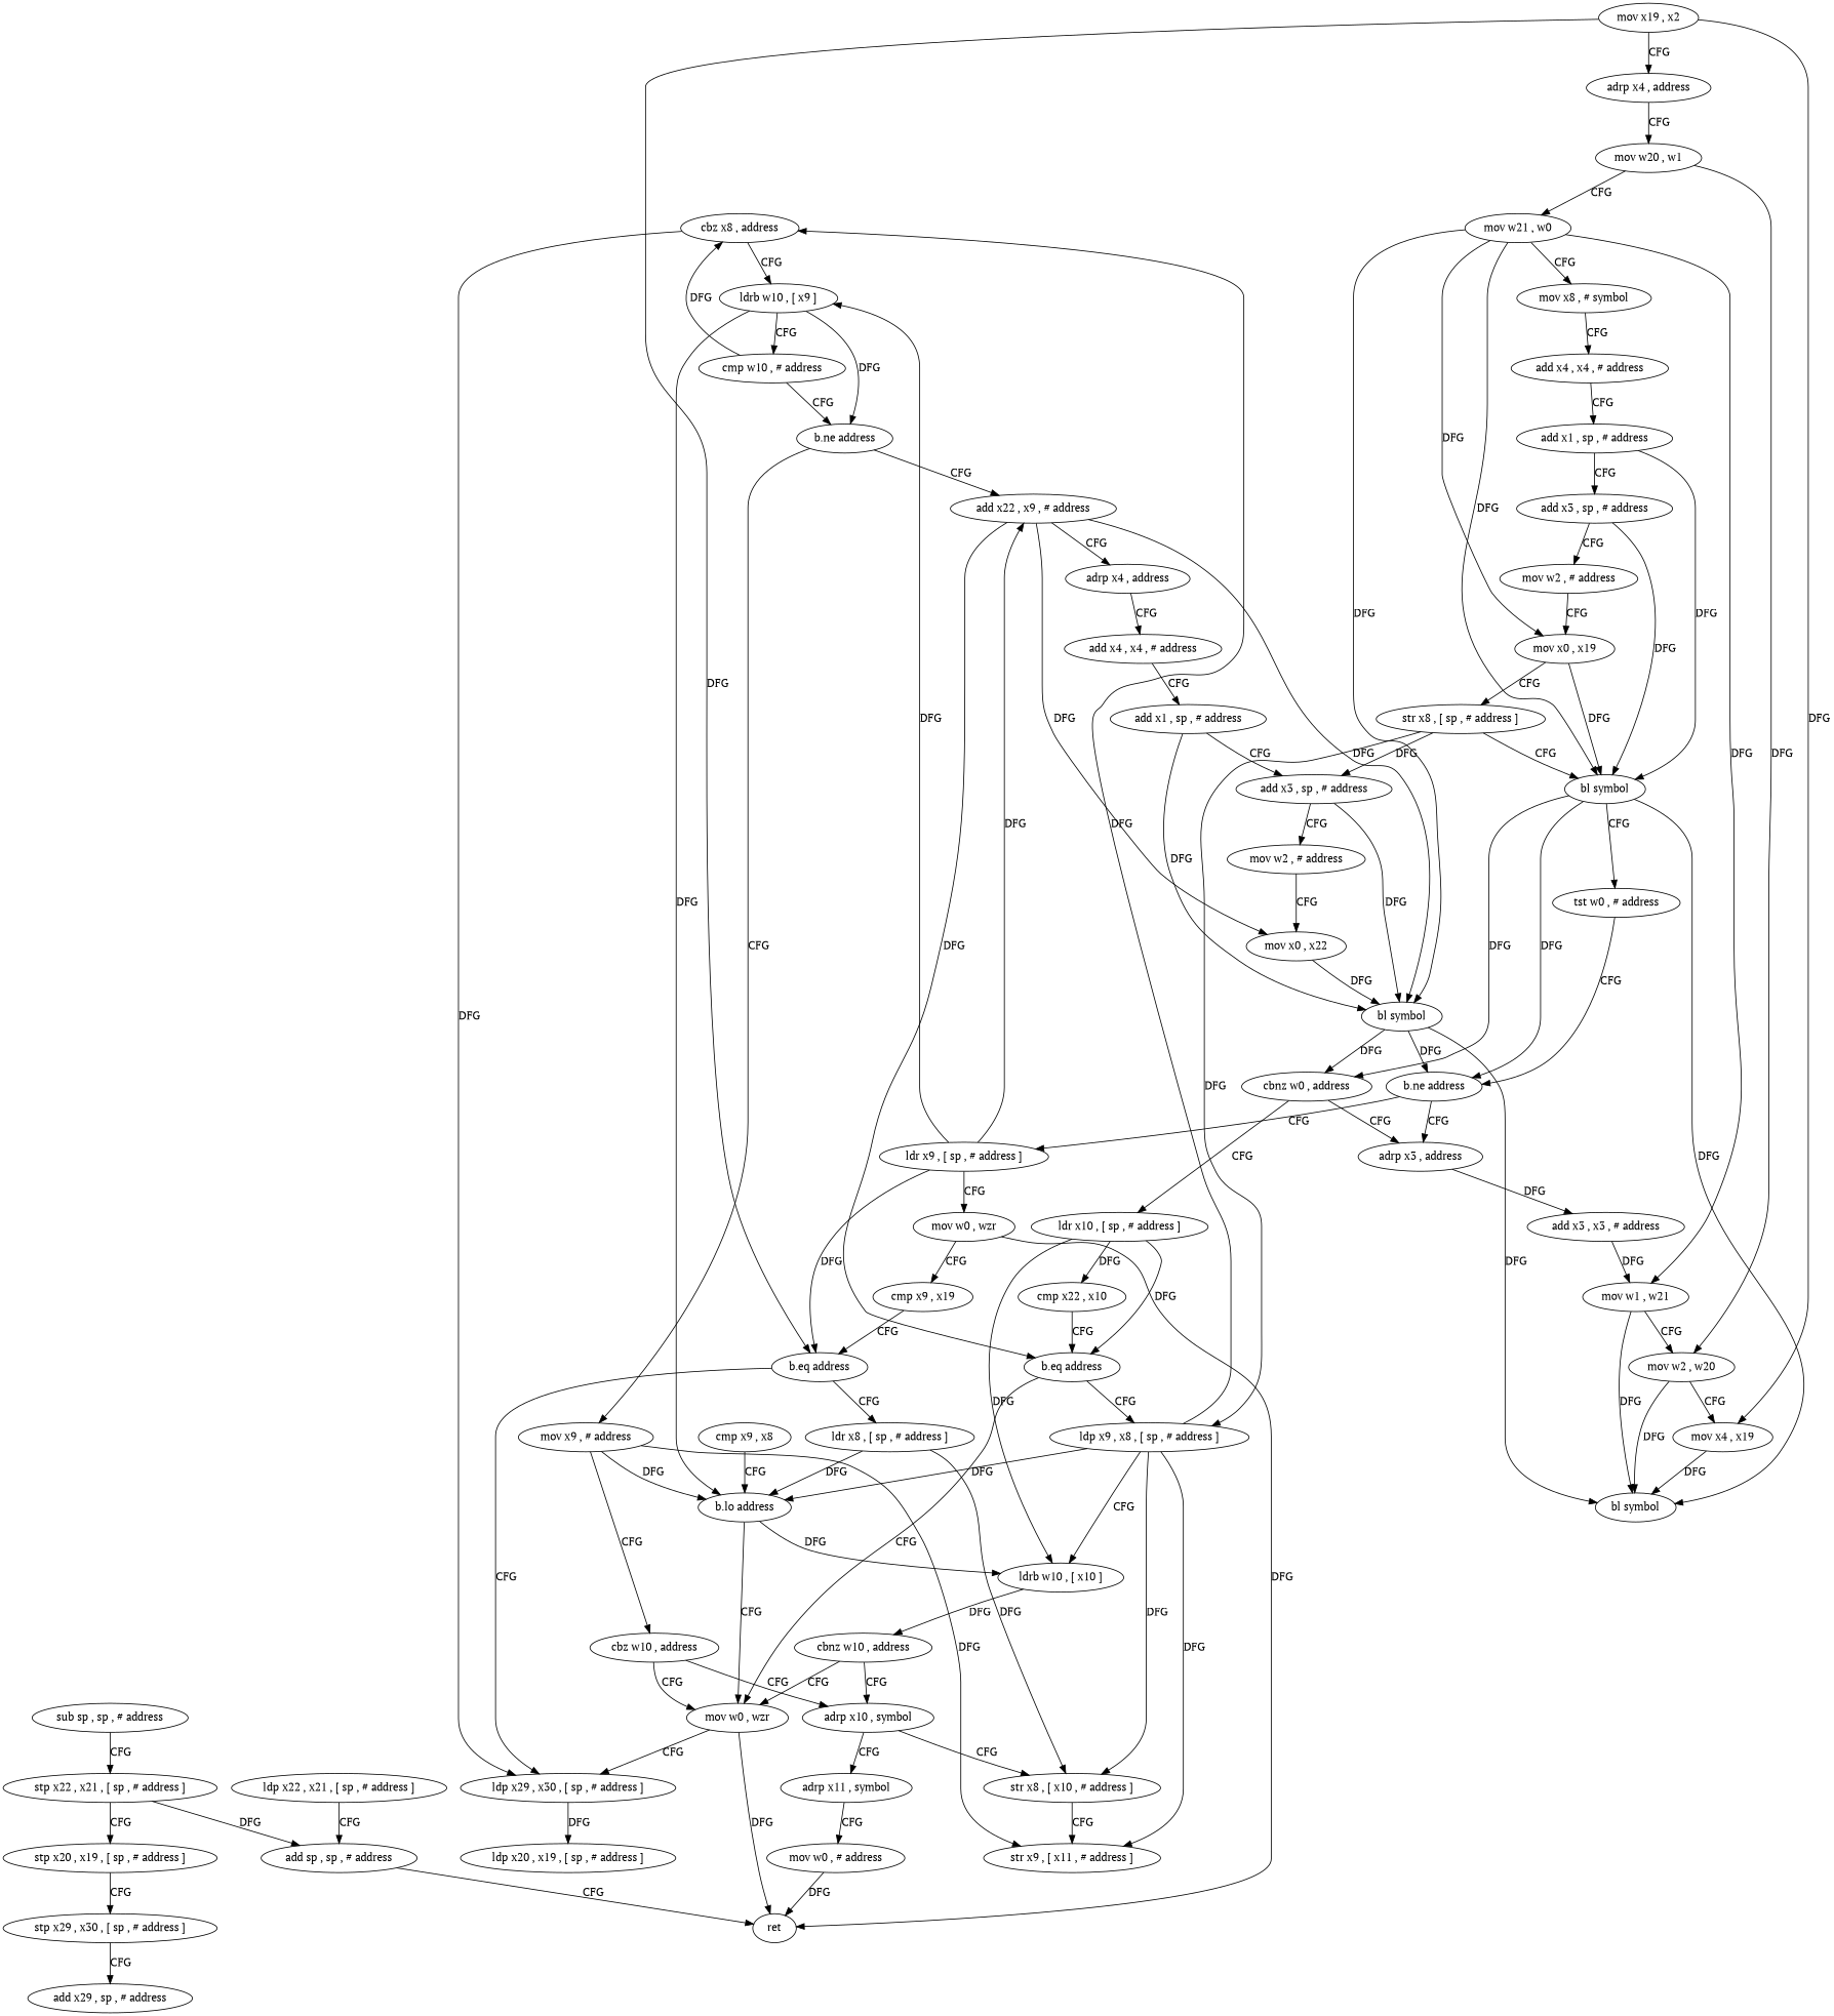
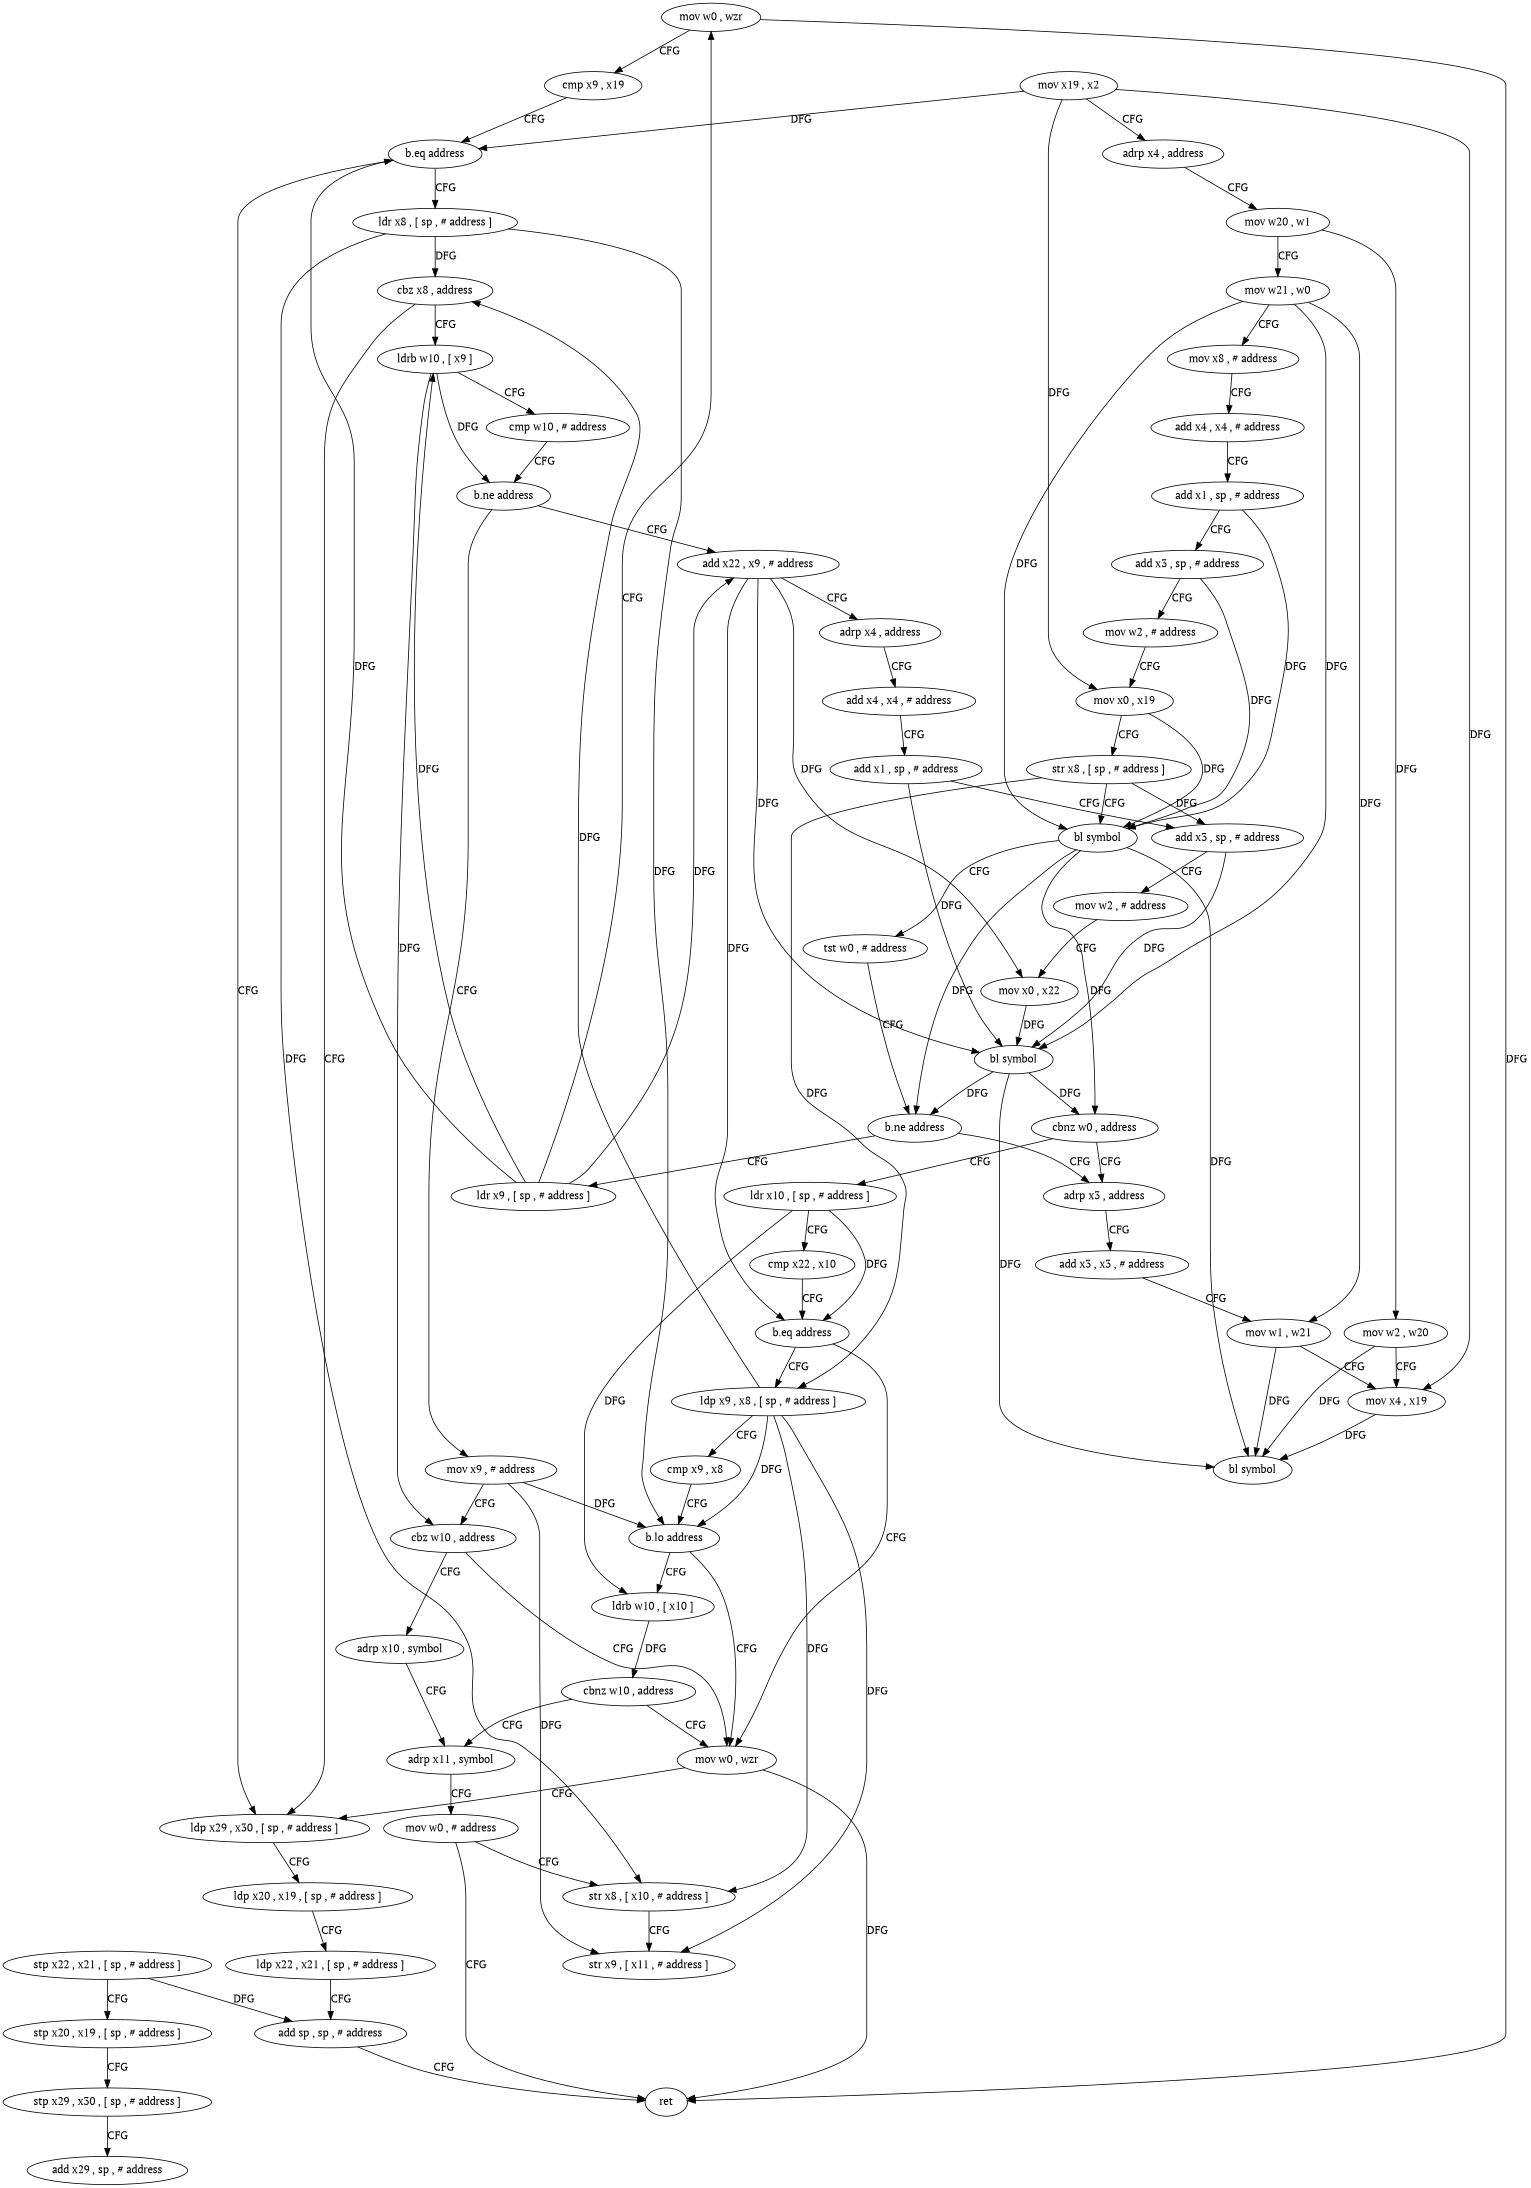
  digraph {
    fontname="PT Serif"
    node [fontname="PT Serif"]
    edge [fontname="PT Serif"]
-   n1 [label="sub sp , sp , # address"]
    n2 [label="stp x22 , x21 , [ sp , # address ]"]
    n3 [label="stp x20 , x19 , [ sp , # address ]"]
    n4 [label="add sp , sp , # address"]
    n5 [label="stp x29 , x30 , [ sp , # address ]"]
    n6 [label="ldp x22 , x21 , [ sp , # address ]"]
    n7 [label="add x29 , sp , # address"]
    n8 [label="mov x19 , x2"]
    n9 [label="adrp x4 , address"]
    n10 [label="mov x0 , x19"]
    n11 [label="mov x4 , x19"]
    n12 [label="b.eq address"]
    n13 [label="mov w20 , w1"]
    n14 [label="bl symbol"]
    n15 [label="str x8 , [ sp , # address ]"]
    n16 [label="bl symbol"]
    n17 [label="ldp x29 , x30 , [ sp , # address ]"]
    n18 [label="ldr x8 , [ sp , # address ]"]
    n19 [label="mov w21 , w0"]
    n20 [label="mov w2 , w20"]
-   n21 [label="mov x8 , # symbol"]
+   n21 [label="mov x8 , # address"]
    n22 [label="mov w1 , w21"]
    n23 [label="bl symbol"]
    n24 [label="add x4 , x4 , # address"]
    n25 [label="tst w0 , # address"]
    n26 [label="b.ne address"]
    n27 [label="cbnz w0 , address"]
    n28 [label="add x1 , sp , # address"]
    n29 [label="add x3 , sp , # address"]
    n30 [label="mov w2 , # address"]
    n31 [label="add x3 , sp , # address"]
    n32 [label="ldp x9 , x8 , [ sp , # address ]"]
    n33 [label="mov w2 , # address"]
    n34 [label="cbz x8 , address"]
    n35 [label="str x8 , [ x10 , # address ]"]
    n36 [label="b.lo address"]
    n37 [label="str x9 , [ x11 , # address ]"]
    n38 [label="cmp x9 , x8"]
    n39 [label="adrp x3 , address"]
    n40 [label="ldr x9 , [ sp , # address ]"]
    n41 [label="ldr x10 , [ sp , # address ]"]
    n42 [label="add x3 , x3 , # address"]
    n43 [label="mov w0 , wzr"]
    n44 [label="ldrb w10 , [ x9 ]"]
    n45 [label="add x22 , x9 , # address"]
    n46 [label="cmp x9 , x19"]
    n47 [label=ret]
    n48 [label="cmp w10 , # address"]
    n49 [label="b.ne address"]
    n50 [label="cbz w10 , address"]
    n51 [label="adrp x4 , address"]
    n52 [label="mov x0 , x22"]
    n53 [label="b.eq address"]
    n54 [label="ldp x20 , x19 , [ sp , # address ]"]
    n55 [label="mov w0 , wzr"]
    n56 [label="ldrb w10 , [ x10 ]"]
    n57 [label="mov x9 , # address"]
    n58 [label="adrp x10 , symbol"]
    n59 [label="add x4 , x4 , # address"]
    n60 [label="adrp x11 , symbol"]
    n61 [label="mov w0 , # address"]
    n62 [label="add x1 , sp , # address"]
    n63 [label="cmp x22 , x10"]
    n64 [label="cbnz w10 , address"]
-   n1 -> n2 [label=CFG]
    n2 -> n3 [label=CFG]
    n2 -> n4 [label=DFG]
    n3 -> n5 [label=CFG]
    n4 -> n47 [label=CFG]
    n5 -> n7 [label=CFG]
    n6 -> n4 [label=CFG]
    n8 -> n9 [label=CFG]
-   n19 -> n10 [label=DFG]
+   n8 -> n10 [label=DFG]
    n8 -> n11 [label=DFG]
    n8 -> n12 [label=DFG]
    n9 -> n13 [label=CFG]
    n10 -> n14 [label=DFG]
    n10 -> n15 [label=CFG]
    n11 -> n16 [label=DFG]
    n12 -> n17 [label=CFG]
    n12 -> n18 [label=CFG]
    n13 -> n19 [label=CFG]
    n13 -> n20 [label=DFG]
    n14 -> n16 [label=DFG]
    n14 -> n25 [label=CFG]
    n14 -> n26 [label=DFG]
    n14 -> n27 [label=DFG]
    n15 -> n14 [label=CFG]
    n15 -> n31 [label=DFG]
    n15 -> n32 [label=DFG]
-   n17 -> n54 [label=DFG]
-   n48 -> n34 [label=DFG]
+   n17 -> n54 [label=CFG]
+   n18 -> n34 [label=DFG]
    n18 -> n35 [label=DFG]
    n18 -> n36 [label=DFG]
    n19 -> n14 [label=DFG]
    n19 -> n21 [label=CFG]
    n19 -> n22 [label=DFG]
    n19 -> n23 [label=DFG]
    n20 -> n11 [label=CFG]
    n20 -> n16 [label=DFG]
    n21 -> n24 [label=CFG]
    n22 -> n16 [label=DFG]
-   n22 -> n20 [label=CFG]
+   n22 -> n11 [label=CFG]
    n23 -> n16 [label=DFG]
    n23 -> n26 [label=DFG]
    n23 -> n27 [label=DFG]
    n24 -> n28 [label=CFG]
    n25 -> n26 [label=CFG]
    n26 -> n39 [label=CFG]
    n26 -> n40 [label=CFG]
    n27 -> n39 [label=CFG]
    n27 -> n41 [label=CFG]
    n28 -> n14 [label=DFG]
    n28 -> n29 [label=CFG]
    n29 -> n14 [label=DFG]
    n29 -> n30 [label=CFG]
    n30 -> n10 [label=CFG]
    n31 -> n23 [label=DFG]
    n31 -> n33 [label=CFG]
    n32 -> n34 [label=DFG]
    n32 -> n35 [label=DFG]
    n32 -> n36 [label=DFG]
    n32 -> n37 [label=DFG]
-   n32 -> n56 [label=CFG]
+   n32 -> n38 [label=CFG]
    n33 -> n52 [label=CFG]
-   n34 -> n17 [label=DFG]
+   n34 -> n17 [label=CFG]
    n34 -> n44 [label=CFG]
    n35 -> n37 [label=CFG]
    n36 -> n55 [label=CFG]
-   n36 -> n56 [label=DFG]
+   n36 -> n56 [label=CFG]
    n38 -> n36 [label=CFG]
-   n39 -> n42 [label=DFG]
+   n39 -> n42 [label=CFG]
    n40 -> n12 [label=DFG]
    n40 -> n43 [label=CFG]
    n40 -> n44 [label=DFG]
    n40 -> n45 [label=DFG]
    n41 -> n53 [label=DFG]
    n41 -> n56 [label=DFG]
-   n41 -> n63 [label=DFG]
-   n42 -> n22 [label=DFG]
+   n41 -> n63 [label=CFG]
+   n42 -> n22 [label=CFG]
    n43 -> n46 [label=CFG]
    n43 -> n47 [label=DFG]
    n44 -> n48 [label=CFG]
    n44 -> n49 [label=DFG]
-   n44 -> n36 [label=DFG]
+   n44 -> n50 [label=DFG]
    n45 -> n23 [label=DFG]
    n45 -> n51 [label=CFG]
    n45 -> n52 [label=DFG]
    n45 -> n53 [label=DFG]
    n46 -> n12 [label=CFG]
    n48 -> n49 [label=CFG]
    n49 -> n45 [label=CFG]
    n49 -> n57 [label=CFG]
    n50 -> n55 [label=CFG]
    n50 -> n58 [label=CFG]
    n51 -> n59 [label=CFG]
    n52 -> n23 [label=DFG]
    n53 -> n32 [label=CFG]
    n53 -> n55 [label=CFG]
+   n54 -> n6 [label=CFG]
    n55 -> n17 [label=CFG]
    n55 -> n47 [label=DFG]
    n56 -> n64 [label=DFG]
    n57 -> n36 [label=DFG]
    n57 -> n37 [label=DFG]
    n57 -> n50 [label=CFG]
    n58 -> n60 [label=CFG]
    n59 -> n62 [label=CFG]
    n60 -> n61 [label=CFG]
-   n58 -> n35 [label=CFG]
-   n61 -> n47 [label=DFG]
+   n61 -> n35 [label=CFG]
+   n61 -> n47 [label=CFG]
    n62 -> n23 [label=DFG]
    n62 -> n31 [label=CFG]
    n63 -> n53 [label=CFG]
    n64 -> n55 [label=CFG]
-   n64 -> n58 [label=CFG]
+   n64 -> n60 [label=CFG]
  }
